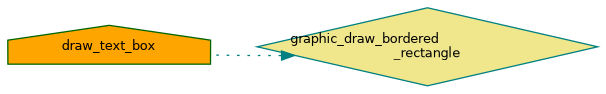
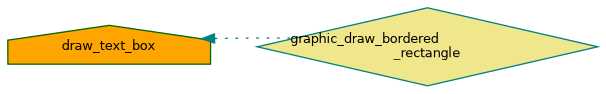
  digraph {
    rankdir=RL
    node [fontname=Helvetica fontsize=10 style=filled]
    n1 [color=teal fillcolor=khaki fontcolor=black height=0.2 label="graphic_draw_bordered\l_rectangle" shape=diamond width=0.4]
    n2 [color=darkgreen fillcolor=orange height=0.2 label=draw_text_box shape=house width=0.4]
-   n1 -> n2 [color=teal dir=back fontname=Helvetica fontsize=10 labelfontname=Helvetica labelfontsize=10 style=dotted]
+   n2 -> n1 [color=teal dir=back fontname=Helvetica fontsize=10 labelfontname=Helvetica labelfontsize=10 style=dotted]
  }
